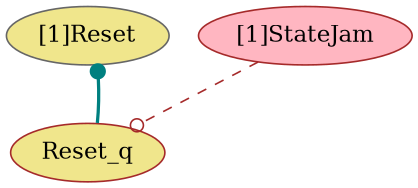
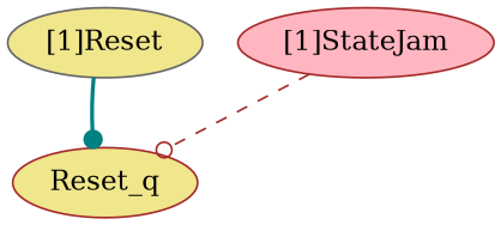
  strict digraph {
    node [color=brown fillcolor=khaki style=filled]
    "[1]Reset" [color=gray40 complexity=1 importance=0.314946000269 rank=0.314946000269]
    n2 [complexity=0 importance=0.0178863582987 label=Reset_q rank=0.0]
    "[1]StateJam" [complexity=2 fillcolor=lightpink importance=0.050841069164 rank=0.025420534582]
-   n2 -> "[1]Reset" [arrowhead=dot color=teal style=bold]
+   "[1]Reset" -> n2 [arrowhead=dot color=teal style=bold]
    "[1]StateJam" -> n2 [arrowhead=odot color=brown style=dashed]
  }
